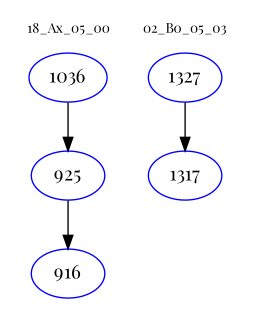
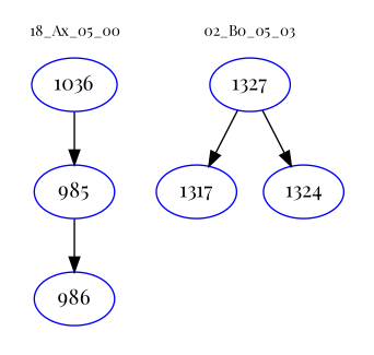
  digraph {
    fontname="Playfair Display"
    node [color=blue fontname="Playfair Display"]
    edge [color=black fontname="Playfair Display"]
-   n1 [label=925]
-   n2 [label=916]
+   n1 [label=985]
+   n2 [label=986]
    n3 [label=1036]
    n4 [label=1327]
    n5 [label=1317]
+   n6 [label=1324]
    subgraph cluster_1 {
      color=white
      fontsize=10
      label="18_Ax_05_00"
      n1
      n2
      n3
    }
    subgraph cluster_2 {
      color=white
      fontsize=10
      label="02_B0_05_03"
      n4
      n5
+     n6
    }
    n1 -> n2
    n3 -> n1
    n4 -> n5
+   n4 -> n6
  }
